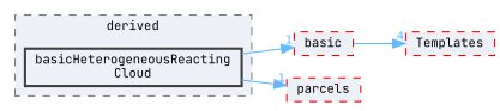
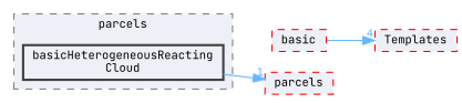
  digraph {
    compound=true
    fontname="JetBrains Mono"
    rankdir=LR
    node [color=red fillcolor="#edf0f7" fontname="JetBrains Mono" fontsize=10 shape=box style="filled,dashed"]
    edge [color=steelblue1 fontcolor=steelblue1 fontname="JetBrains Mono" fontsize=10 headlabel=1 labeldistance=1.5 labelfontname=Helvetica labelfontsize=10]
    n1 [color=grey25 height=0.2 label="basicHeterogeneousReacting\lCloud" style="filled,bold" width=0.4]
    n2 [height=0.2 label=basic width=0.4]
    n3 [height=0.2 label=parcels width=0.4]
    n4 [height=0.2 label=Templates width=0.4]
    subgraph cluster_1 {
      bgcolor="#edf0f7"
      fontsize=10
-     label=derived
+     label=parcels
      pencolor=grey50
      style="filled,dashed"
      n1
    }
-   n1 -> n2
    n1 -> n3
    n2 -> n4 [headlabel=4]
  }
